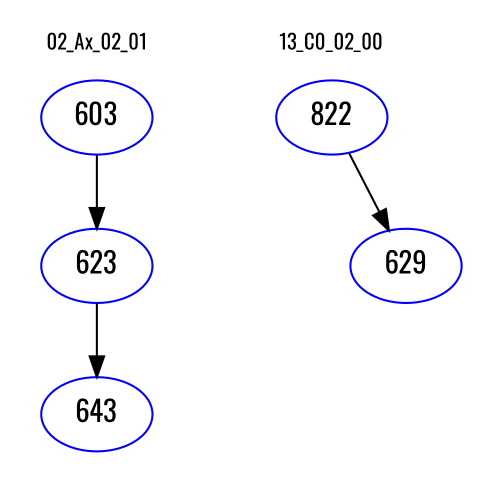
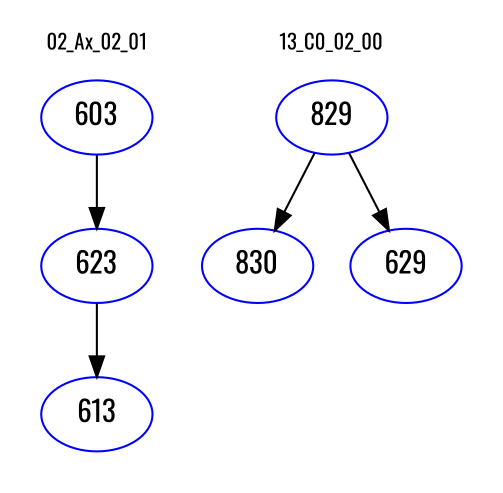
  digraph {
    fontname=Oswald
    node [color=blue fontname=Oswald]
    edge [color=black fontname=Oswald]
    n1 [label=623]
    n2 [label=603]
-   n3 [label=643]
-   n4 [label=822]
+   n3 [label=613]
+   n4 [label=829]
+   n5 [label=830]
    n6 [label=629]
    subgraph cluster_1 {
      color=white
      fontsize=10
      label="02_Ax_02_01"
      n1
      n2
      n3
    }
    subgraph cluster_2 {
      color=white
      fontsize=10
      label="13_C0_02_00"
      n4
+     n5
      n6
    }
    n1 -> n3
    n2 -> n1
+   n4 -> n5
    n4 -> n6
  }
